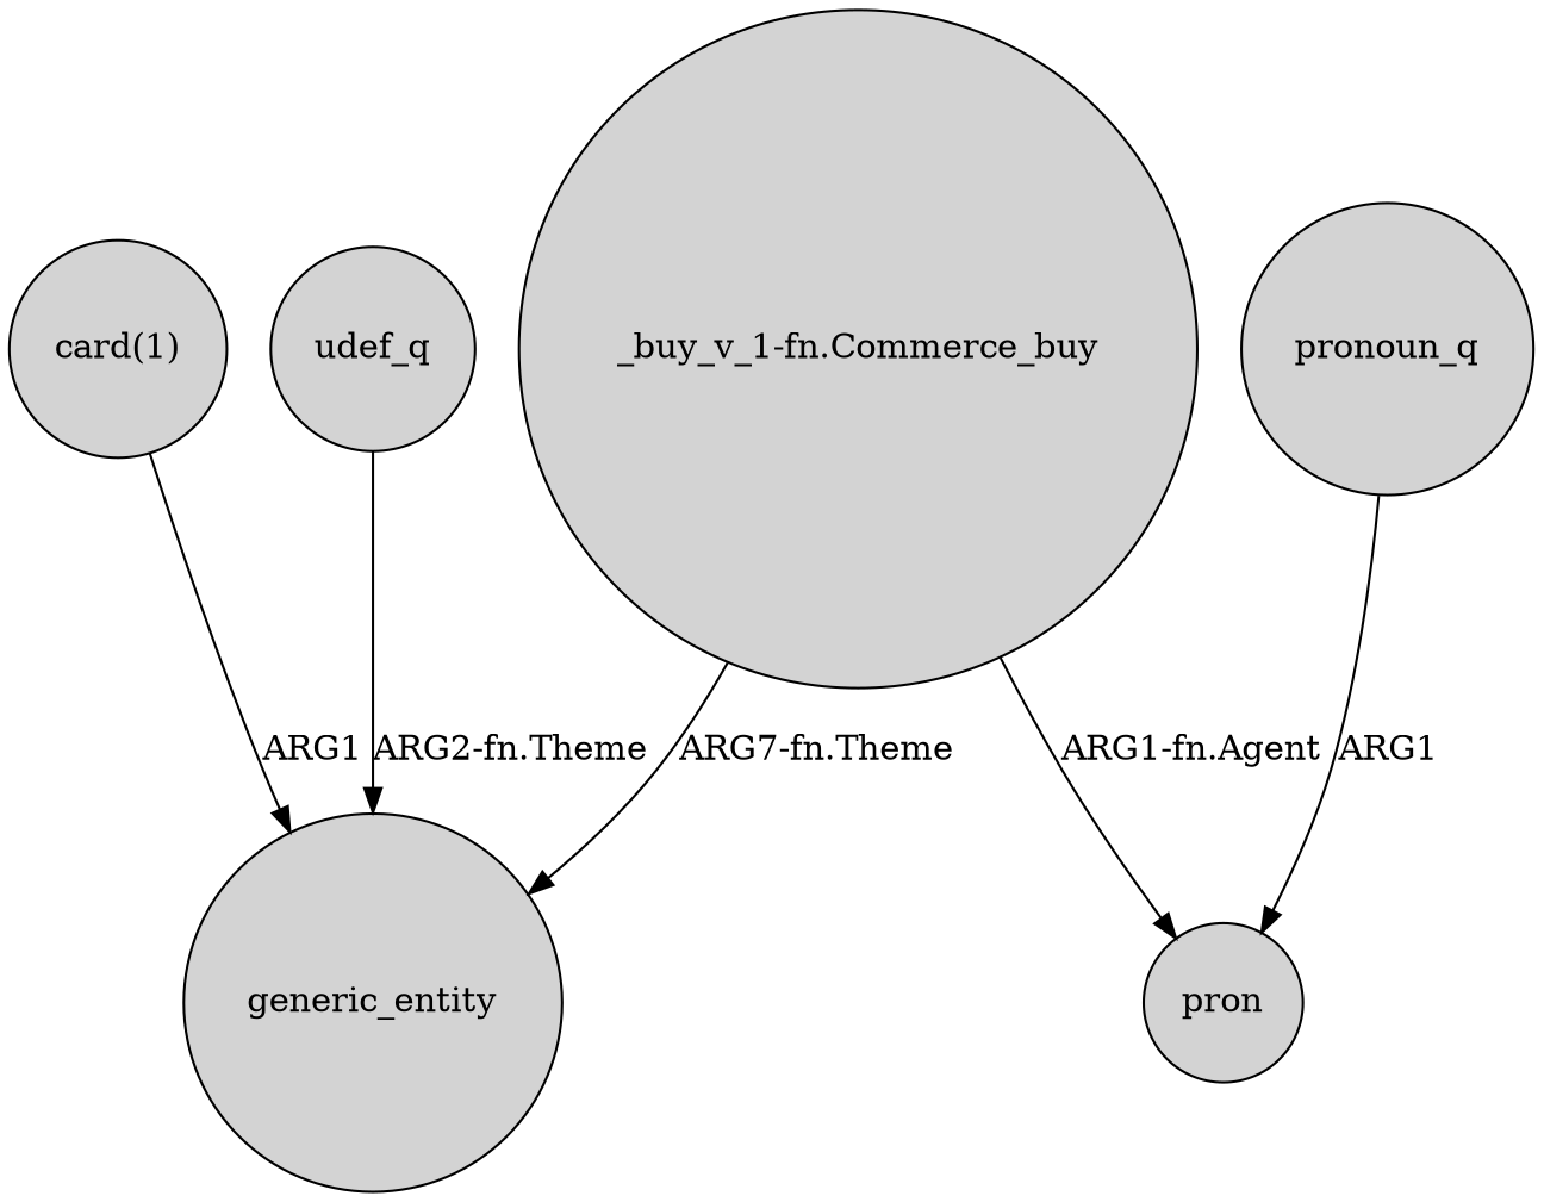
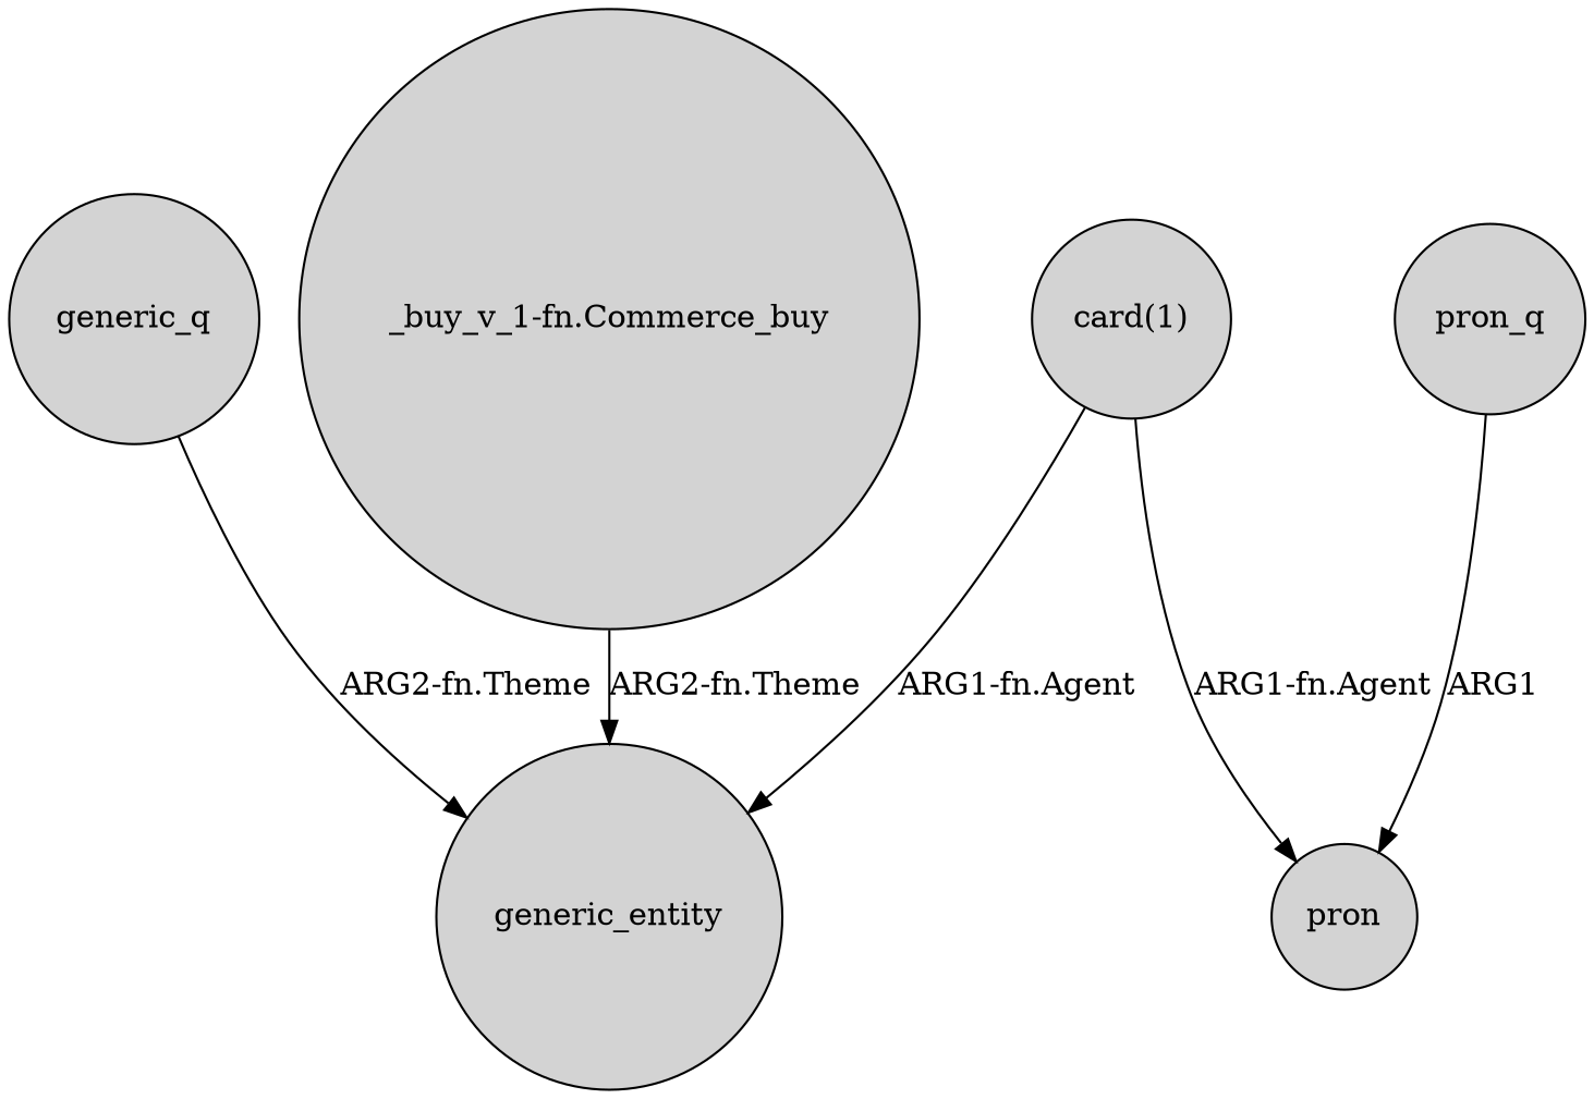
  digraph {
    node [shape=circle style=filled]
    "card(1)"
    generic_entity
-   udef_q
+   udef_q [label=generic_q]
    "_buy_v_1-fn.Commerce_buy"
    pron
-   pronoun_q
-   "card(1)" -> generic_entity [label=ARG1]
+   pronoun_q [label=pron_q]
+   "card(1)" -> generic_entity [label="ARG1-fn.Agent"]
    udef_q -> generic_entity [label="ARG2-fn.Theme"]
-   "_buy_v_1-fn.Commerce_buy" -> generic_entity [label="ARG7-fn.Theme"]
-   "_buy_v_1-fn.Commerce_buy" -> pron [label="ARG1-fn.Agent"]
+   "_buy_v_1-fn.Commerce_buy" -> generic_entity [label="ARG2-fn.Theme"]
+   "card(1)" -> pron [label="ARG1-fn.Agent"]
    pronoun_q -> pron [label=ARG1]
  }
